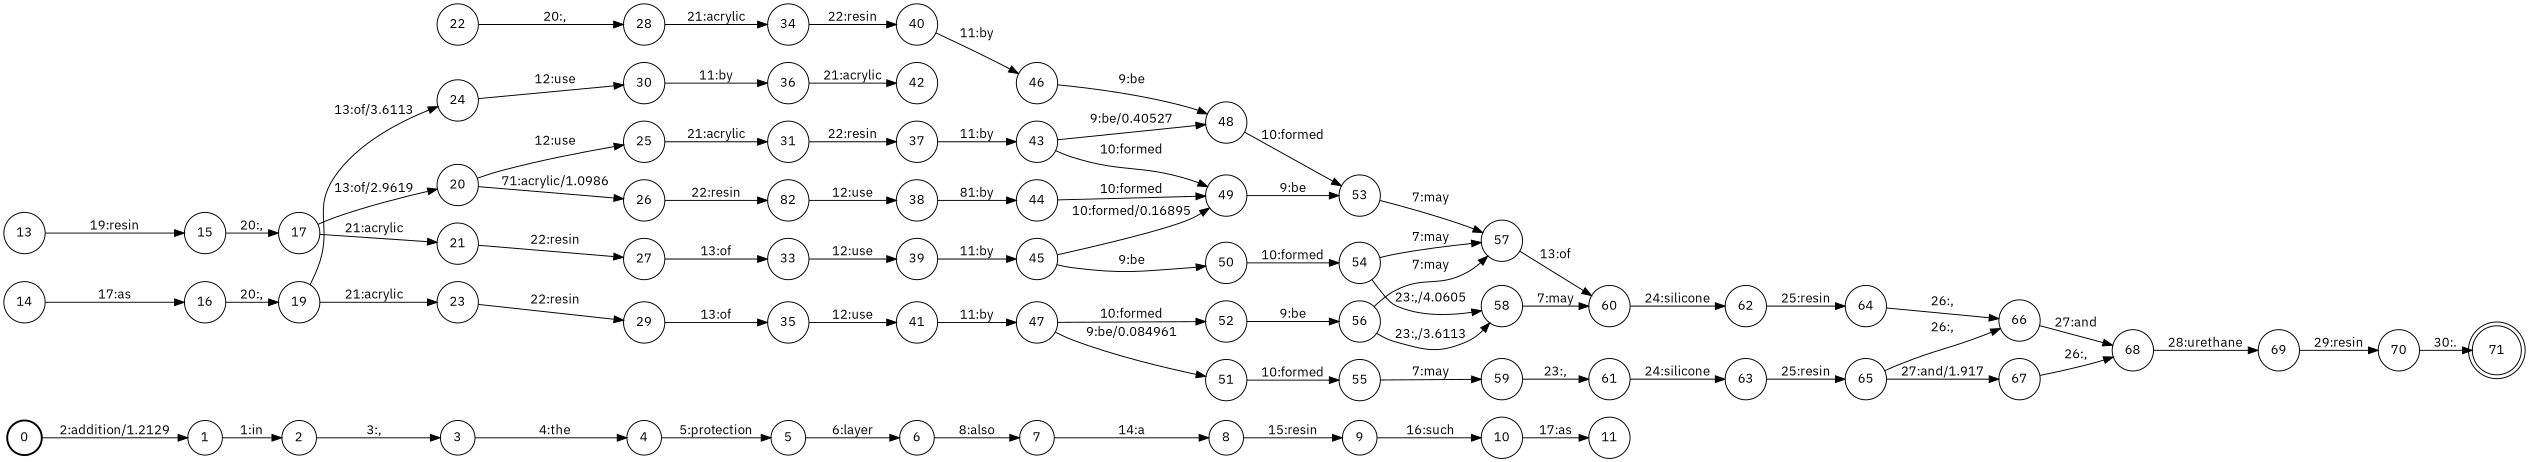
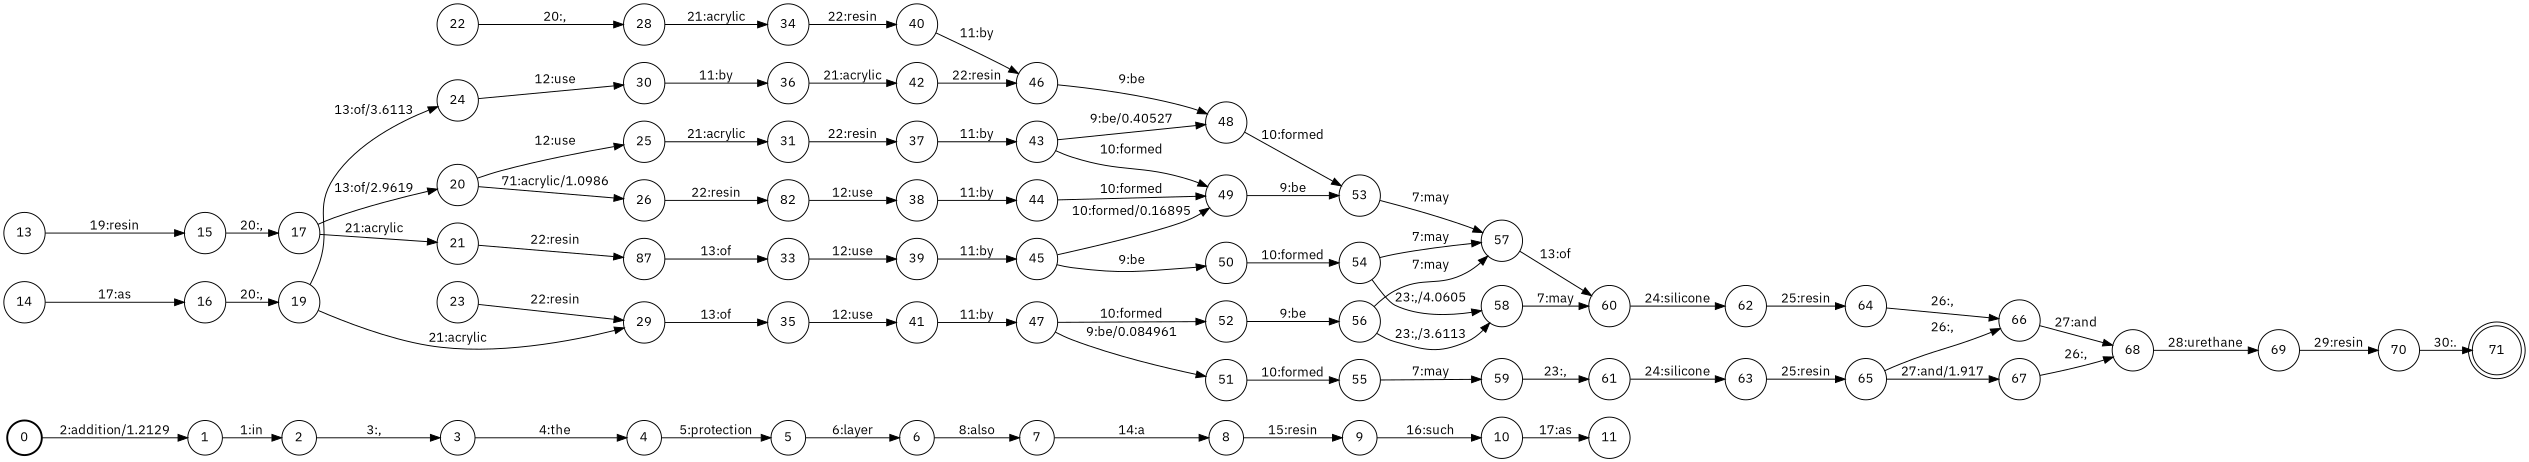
  digraph {
    fontname="IBM Plex Sans"
    nodesep=0.25
    rankdir=LR
    ranksep=0.4
    node [fontname="IBM Plex Sans" fontsize=14 shape=circle style=solid]
    edge [fontname="IBM Plex Sans" fontsize=14]
    n1 [label=0 style=bold]
    n2 [label=1]
    n3 [label=2]
    n4 [label=3]
    n5 [label=4]
    n6 [label=5]
    n7 [label=6]
    n8 [label=7]
    n9 [label=8]
    n10 [label=9]
    n11 [label=10]
    n12 [label=11]
    n13 [label=13]
    n14 [label=15]
    n15 [label=14]
    n16 [label=16]
    n17 [label=17]
    n18 [label=19]
    n19 [label=20]
    n20 [label=21]
    n21 [label=24]
    n22 [label=23]
    n23 [label=25]
    n24 [label=26]
-   n25 [label=27]
+   n25 [label=87]
    n26 [label=30]
    n27 [label=29]
    n28 [label=22]
    n29 [label=28]
    n30 [label=31]
    n31 [label=82]
    n32 [label=33]
    n33 [label=34]
    n34 [label=36]
    n35 [label=35]
    n36 [label=37]
    n37 [label=38]
    n38 [label=39]
    n39 [label=40]
    n40 [label=41]
    n41 [label=42]
    n42 [label=43]
    n43 [label=44]
    n44 [label=45]
    n45 [label=46]
    n46 [label=47]
    n47 [label=48]
    n48 [label=49]
    n49 [label=50]
    n50 [label=51]
    n51 [label=52]
    n52 [label=53]
    n53 [label=54]
    n54 [label=55]
    n55 [label=56]
    n56 [label=57]
    n57 [label=58]
    n58 [label=59]
    n59 [label=60]
    n60 [label=61]
    n61 [label=62]
    n62 [label=63]
    n63 [label=64]
    n64 [label=65]
    n65 [label=66]
    n66 [label=67]
    n67 [label=68]
    n68 [label=69]
    n69 [label=70]
    n70 [label=71 shape=doublecircle]
    n1 -> n2 [label="2:addition/1.2129"]
    n2 -> n3 [label="1:in"]
    n3 -> n4 [label="3:,"]
    n4 -> n5 [label="4:the"]
    n5 -> n6 [label="5:protection"]
    n6 -> n7 [label="6:layer"]
    n7 -> n8 [label="8:also"]
    n8 -> n9 [label="14:a"]
    n9 -> n10 [label="15:resin"]
    n10 -> n11 [label="16:such"]
    n11 -> n12 [label="17:as"]
    n13 -> n14 [label="19:resin"]
    n14 -> n17 [label="20:,"]
    n15 -> n16 [label="17:as"]
    n16 -> n18 [label="20:,"]
    n17 -> n19 [label="13:of/2.9619"]
    n17 -> n20 [label="21:acrylic"]
    n18 -> n21 [label="13:of/3.6113"]
-   n18 -> n22 [label="21:acrylic"]
+   n18 -> n27 [label="21:acrylic"]
    n19 -> n23 [label="12:use"]
    n19 -> n24 [label="71:acrylic/1.0986"]
    n20 -> n25 [label="22:resin"]
    n21 -> n26 [label="12:use"]
    n22 -> n27 [label="22:resin"]
    n23 -> n30 [label="21:acrylic"]
    n24 -> n31 [label="22:resin"]
    n25 -> n32 [label="13:of"]
    n26 -> n34 [label="11:by"]
    n27 -> n35 [label="13:of"]
    n28 -> n29 [label="20:,"]
    n29 -> n33 [label="21:acrylic"]
    n30 -> n36 [label="22:resin"]
    n31 -> n37 [label="12:use"]
    n32 -> n38 [label="12:use"]
    n33 -> n39 [label="22:resin"]
    n34 -> n41 [label="21:acrylic"]
    n35 -> n40 [label="12:use"]
    n36 -> n42 [label="11:by"]
-   n37 -> n43 [label="81:by"]
+   n37 -> n43 [label="11:by"]
    n38 -> n44 [label="11:by"]
    n39 -> n45 [label="11:by"]
    n40 -> n46 [label="11:by"]
+   n41 -> n45 [label="22:resin"]
    n42 -> n47 [label="9:be/0.40527"]
    n42 -> n48 [label="10:formed"]
    n43 -> n48 [label="10:formed"]
    n44 -> n48 [label="10:formed/0.16895"]
    n44 -> n49 [label="9:be"]
    n45 -> n47 [label="9:be"]
    n46 -> n50 [label="9:be/0.084961"]
    n46 -> n51 [label="10:formed"]
    n47 -> n52 [label="10:formed"]
    n48 -> n52 [label="9:be"]
    n49 -> n53 [label="10:formed"]
    n50 -> n54 [label="10:formed"]
    n51 -> n55 [label="9:be"]
    n52 -> n56 [label="7:may"]
    n53 -> n56 [label="7:may"]
    n53 -> n57 [label="23:,/4.0605"]
    n54 -> n58 [label="7:may"]
    n55 -> n56 [label="7:may"]
    n55 -> n57 [label="23:,/3.6113"]
    n56 -> n59 [label="13:of"]
    n57 -> n59 [label="7:may"]
    n58 -> n60 [label="23:,"]
    n59 -> n61 [label="24:silicone"]
    n60 -> n62 [label="24:silicone"]
    n61 -> n63 [label="25:resin"]
    n62 -> n64 [label="25:resin"]
    n63 -> n65 [label="26:,"]
    n64 -> n65 [label="26:,"]
    n64 -> n66 [label="27:and/1.917"]
    n65 -> n67 [label="27:and"]
    n66 -> n67 [label="26:,"]
    n67 -> n68 [label="28:urethane"]
    n68 -> n69 [label="29:resin"]
    n69 -> n70 [label="30:."]
  }
